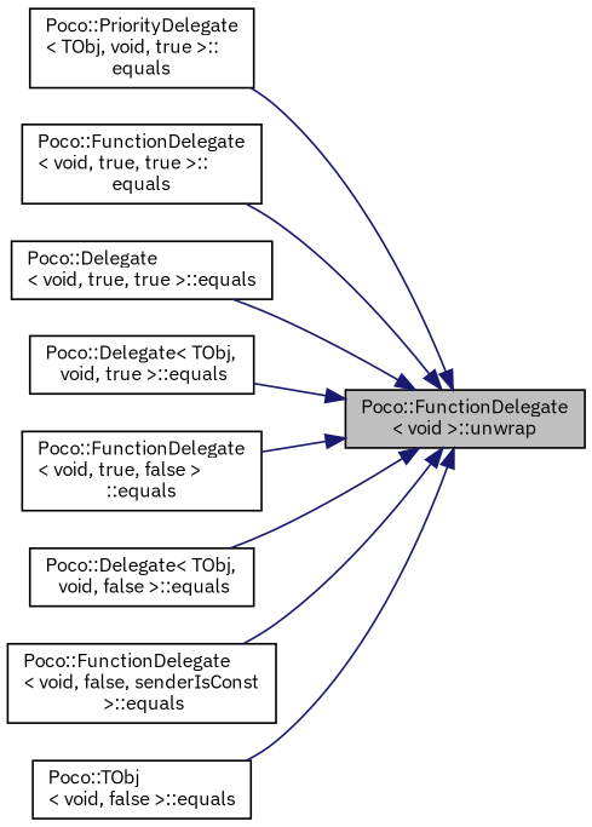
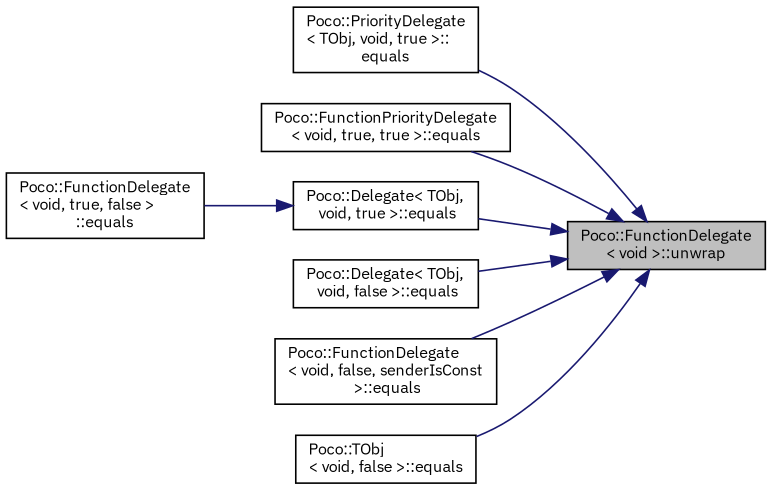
  digraph {
    fontname="IBM Plex Sans"
    rankdir=RL
    node [color=black fillcolor=white fontname="IBM Plex Sans" fontsize=10 shape=record style=filled]
    edge [color=midnightblue dir=back fontname="IBM Plex Sans" fontsize=10 labelfontname=Helvetica labelfontsize=10 style=solid]
    n1 [fillcolor=grey75 fontcolor=black height=0.2 label="Poco::FunctionDelegate\l\< void \>::unwrap" width=0.4]
    n2 [height=0.2 label="Poco::PriorityDelegate\l\< TObj, void, true \>::\lequals" width=0.4]
-   n3 [height=0.2 label="Poco::FunctionDelegate\l\< void, true, true \>::\lequals" width=0.4]
-   n4 [height=0.2 label="Poco::Delegate\l\< void, true, true \>::equals" width=0.4]
+   n4 [height=0.2 label="Poco::FunctionPriorityDelegate\l\< void, true, true \>::equals" width=0.4]
    n5 [height=0.2 label="Poco::Delegate\< TObj,\l void, true \>::equals" width=0.4]
    n6 [height=0.2 label="Poco::FunctionDelegate\l\< void, true, false \>\l::equals" width=0.4]
    n7 [height=0.2 label="Poco::Delegate\< TObj,\l void, false \>::equals" width=0.4]
    n8 [height=0.2 label="Poco::FunctionDelegate\l\< void, false, senderIsConst\l \>::equals" width=0.4]
    n9 [height=0.2 label="Poco::TObj\l\< void, false \>::equals" width=0.4]
    n1 -> n2
-   n1 -> n3
    n1 -> n4
    n1 -> n5
-   n1 -> n6
+   n5 -> n6
    n1 -> n7
    n1 -> n8
    n1 -> n9
  }
